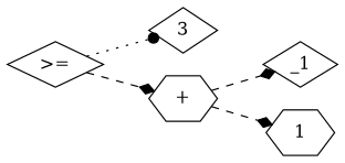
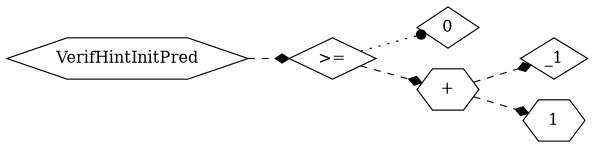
  digraph {
    rankdir=LR
    node [shape=hexagon]
    edge [arrowhead=diamond style=dashed]
+   n1 [label=VerifHintInitPred]
    n2 [label=">=" shape=diamond]
-   n3 [label=3 shape=diamond]
+   n3 [label=0 shape=diamond]
    n4 [label="+"]
    n5 [label=_1 shape=diamond]
    n6 [label=1]
+   n1 -> n2
    n2 -> n3 [arrowhead=dot style=dotted]
    n2 -> n4
    n4 -> n5
    n4 -> n6
  }
